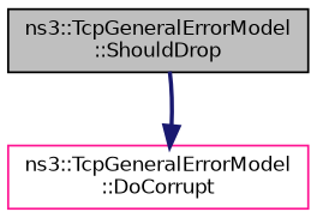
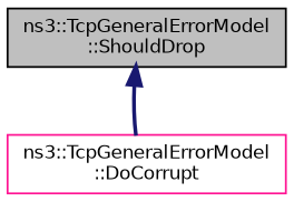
  digraph {
    rankdir=TB
    node [fontname=Helvetica fontsize=10 shape=record style=filled]
    n1 [color=black fillcolor=grey75 fontcolor=black height=0.2 label="ns3::TcpGeneralErrorModel\l::ShouldDrop" width=0.4]
    n2 [color=deeppink fillcolor=white height=0.2 label="ns3::TcpGeneralErrorModel\l::DoCorrupt" width=0.4]
-   n2 -> n1 [color=midnightblue dir=back fontname=Helvetica fontsize=10 labelfontname=Helvetica labelfontsize=10 style=bold]
+   n1 -> n2 [color=midnightblue dir=back fontname=Helvetica fontsize=10 labelfontname=Helvetica labelfontsize=10 style=bold]
  }
